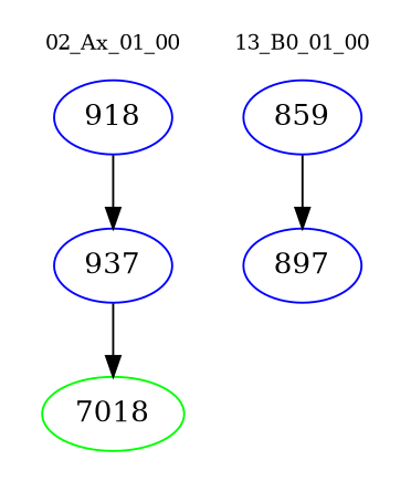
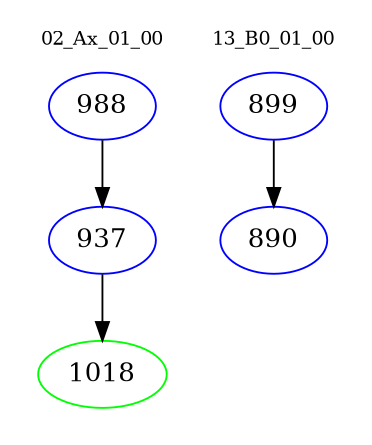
  digraph {
    node [color=blue]
    edge [color=black]
-   n1 [label=918]
+   n1 [label=988]
    n2 [label=937]
-   n3 [color=green label=7018]
-   n4 [label=859]
-   n5 [label=897]
+   n3 [color=green label=1018]
+   n4 [label=899]
+   n5 [label=890]
    subgraph cluster_1 {
      color=white
      fontsize=10
      label="02_Ax_01_00"
      n1
      n2
      n3
    }
    subgraph cluster_2 {
      color=white
      fontsize=10
      label="13_B0_01_00"
      n4
      n5
    }
    n1 -> n2
    n2 -> n3
    n4 -> n5
  }
